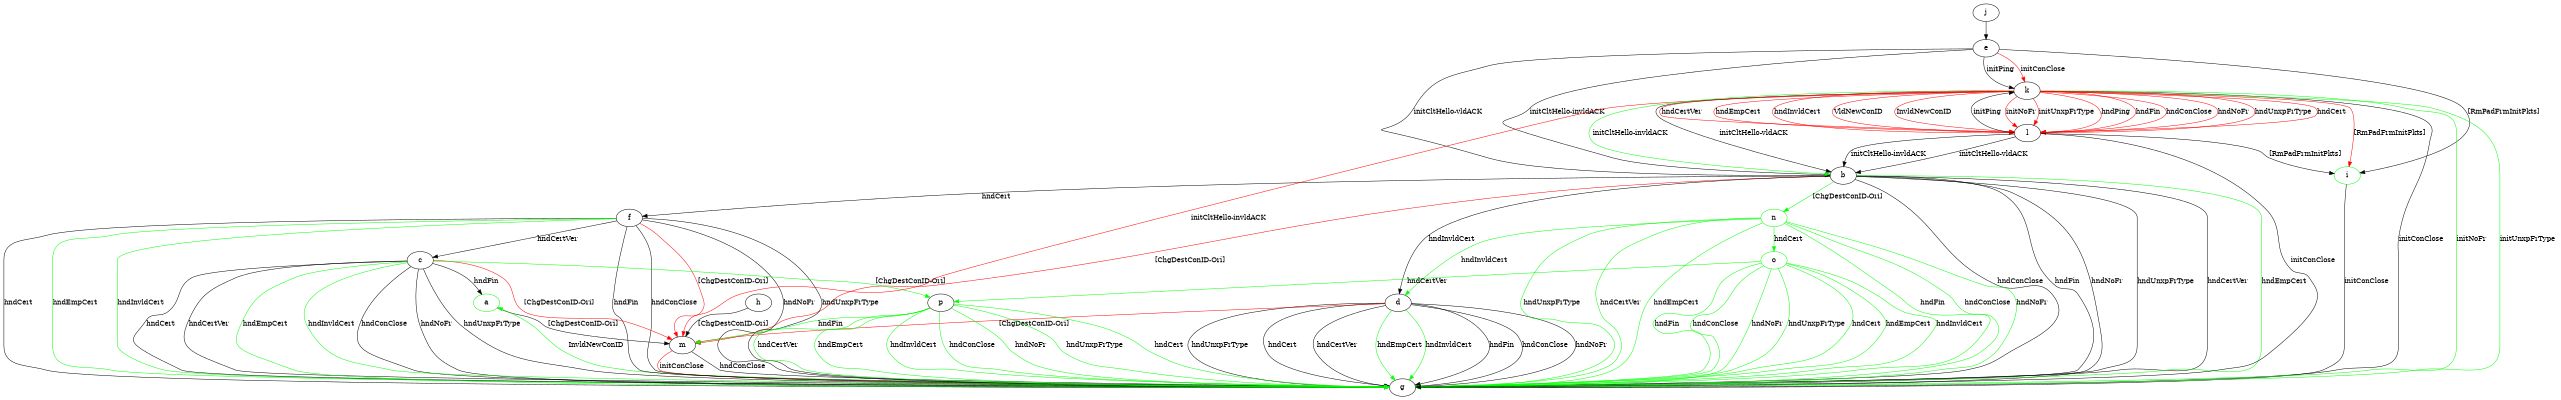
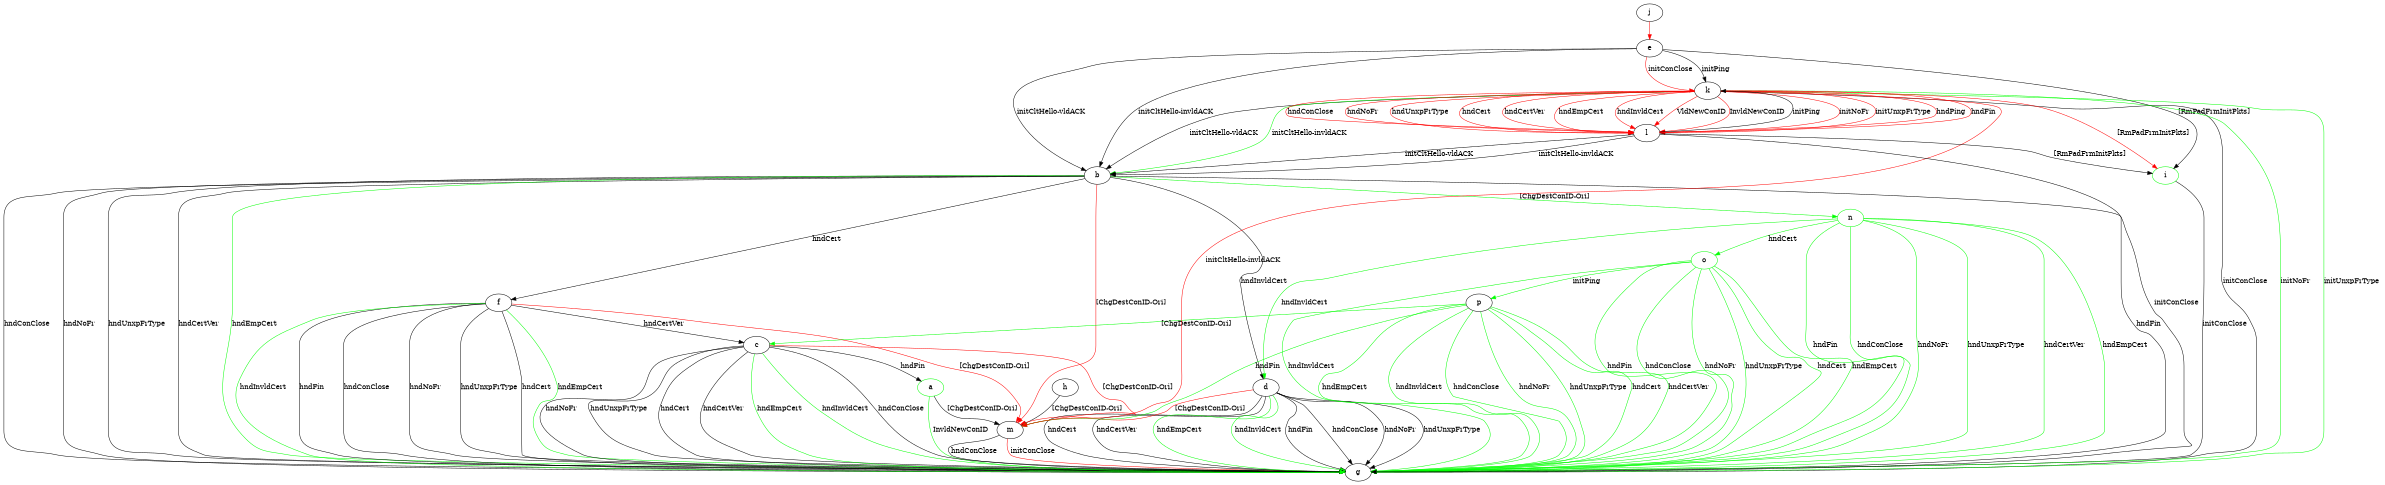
  digraph {
    a [color=green]
    g
    m
    h
    b
    d
    f
    n [color=green]
    c
    o [color=green]
    p [color=black]
    e
    i [color=green]
    k
    l
    j
-   g -> a [color=green label="InvldNewConID "]
+   a -> g [color=green label="InvldNewConID "]
    a -> m [label="[ChgDestConID-Ori] "]
    m -> g [label="hndConClose "]
    m -> g [color=red label="initConClose "]
    h -> m [label="[ChgDestConID-Ori] "]
    b -> g [label="hndFin "]
    b -> g [label="hndConClose "]
    b -> g [label="hndNoFr "]
    b -> g [label="hndUnxpFrType "]
    b -> g [label="hndCertVer "]
    b -> g [color=green label="hndEmpCert "]
    b -> m [color=red label="[ChgDestConID-Ori] "]
    b -> d [label="hndInvldCert "]
    b -> f [label="hndCert "]
    b -> n [color=green label="[ChgDestConID-Ori] "]
    d -> g [label="hndFin "]
    d -> g [label="hndConClose "]
    d -> g [label="hndNoFr "]
    d -> g [label="hndUnxpFrType "]
    d -> g [label="hndCert "]
    d -> g [label="hndCertVer "]
    d -> g [color=green label="hndEmpCert "]
    d -> g [color=green label="hndInvldCert "]
    d -> m [color=red label="[ChgDestConID-Ori] "]
    f -> g [label="hndFin "]
    f -> g [label="hndConClose "]
    f -> g [label="hndNoFr "]
    f -> g [label="hndUnxpFrType "]
    f -> g [label="hndCert "]
    f -> g [color=green label="hndEmpCert "]
    f -> g [color=green label="hndInvldCert "]
    f -> m [color=red label="[ChgDestConID-Ori] "]
    f -> c [label="hndCertVer "]
    n -> g [color=green label="hndFin "]
    n -> g [color=green label="hndConClose "]
    n -> g [color=green label="hndNoFr "]
    n -> g [color=green label="hndUnxpFrType "]
    n -> g [color=green label="hndCertVer "]
    n -> g [color=green label="hndEmpCert "]
    n -> d [color=green label="hndInvldCert "]
    n -> o [color=green label="hndCert "]
    c -> a [label="hndFin "]
    c -> g [label="hndConClose "]
    c -> g [label="hndNoFr "]
    c -> g [label="hndUnxpFrType "]
    c -> g [label="hndCert "]
    c -> g [label="hndCertVer "]
    c -> g [color=green label="hndEmpCert "]
    c -> g [color=green label="hndInvldCert "]
    c -> m [color=red label="[ChgDestConID-Ori] "]
-   c -> p [color=green label="[ChgDestConID-Ori] "]
+   p -> c [color=green label="[ChgDestConID-Ori] "]
    o -> g [color=green label="hndFin "]
    o -> g [color=green label="hndConClose "]
    o -> g [color=green label="hndNoFr "]
    o -> g [color=green label="hndUnxpFrType "]
    o -> g [color=green label="hndCert "]
    o -> g [color=green label="hndEmpCert "]
    o -> g [color=green label="hndInvldCert "]
-   o -> p [color=green label="hndCertVer "]
+   o -> p [color=green label="initPing "]
    p -> g [color=green label="hndConClose "]
    p -> g [color=green label="hndNoFr "]
    p -> g [color=green label="hndUnxpFrType "]
    p -> g [color=green label="hndCert "]
    p -> g [color=green label="hndCertVer "]
    p -> g [color=green label="hndEmpCert "]
    p -> g [color=green label="hndInvldCert "]
    p -> m [color=green label="hndFin "]
    e -> b [label="initCltHello-vldACK "]
    e -> b [label="initCltHello-invldACK "]
    e -> i [label="[RmPadFrmInitPkts] "]
    e -> k [label="initPing "]
    e -> k [color=red label="initConClose "]
    i -> g [label="initConClose "]
    k -> g [label="initConClose "]
    k -> g [color=green label="initNoFr "]
    k -> g [color=green label="initUnxpFrType "]
    k -> m [color=red label="initCltHello-invldACK "]
    k -> b [label="initCltHello-vldACK "]
    k -> b [color=green label="initCltHello-invldACK "]
    k -> i [color=red label="[RmPadFrmInitPkts] "]
    k -> l [color=red label="initNoFr "]
    k -> l [color=red label="initUnxpFrType "]
    k -> l [color=red label="hndPing "]
    k -> l [color=red label="hndFin "]
    k -> l [color=red label="hndConClose "]
    k -> l [color=red label="hndNoFr "]
    k -> l [color=red label="hndUnxpFrType "]
    k -> l [color=red label="hndCert "]
    k -> l [color=red label="hndCertVer "]
    k -> l [color=red label="hndEmpCert "]
    k -> l [color=red label="hndInvldCert "]
    k -> l [color=red label="VldNewConID "]
    k -> l [color=red label="InvldNewConID "]
    l -> g [label="initConClose "]
    l -> b [label="initCltHello-vldACK "]
    l -> b [label="initCltHello-invldACK "]
    l -> i [label="[RmPadFrmInitPkts] "]
    l -> k [label="initPing "]
-   j -> e
+   j -> e [color=red]
  }
